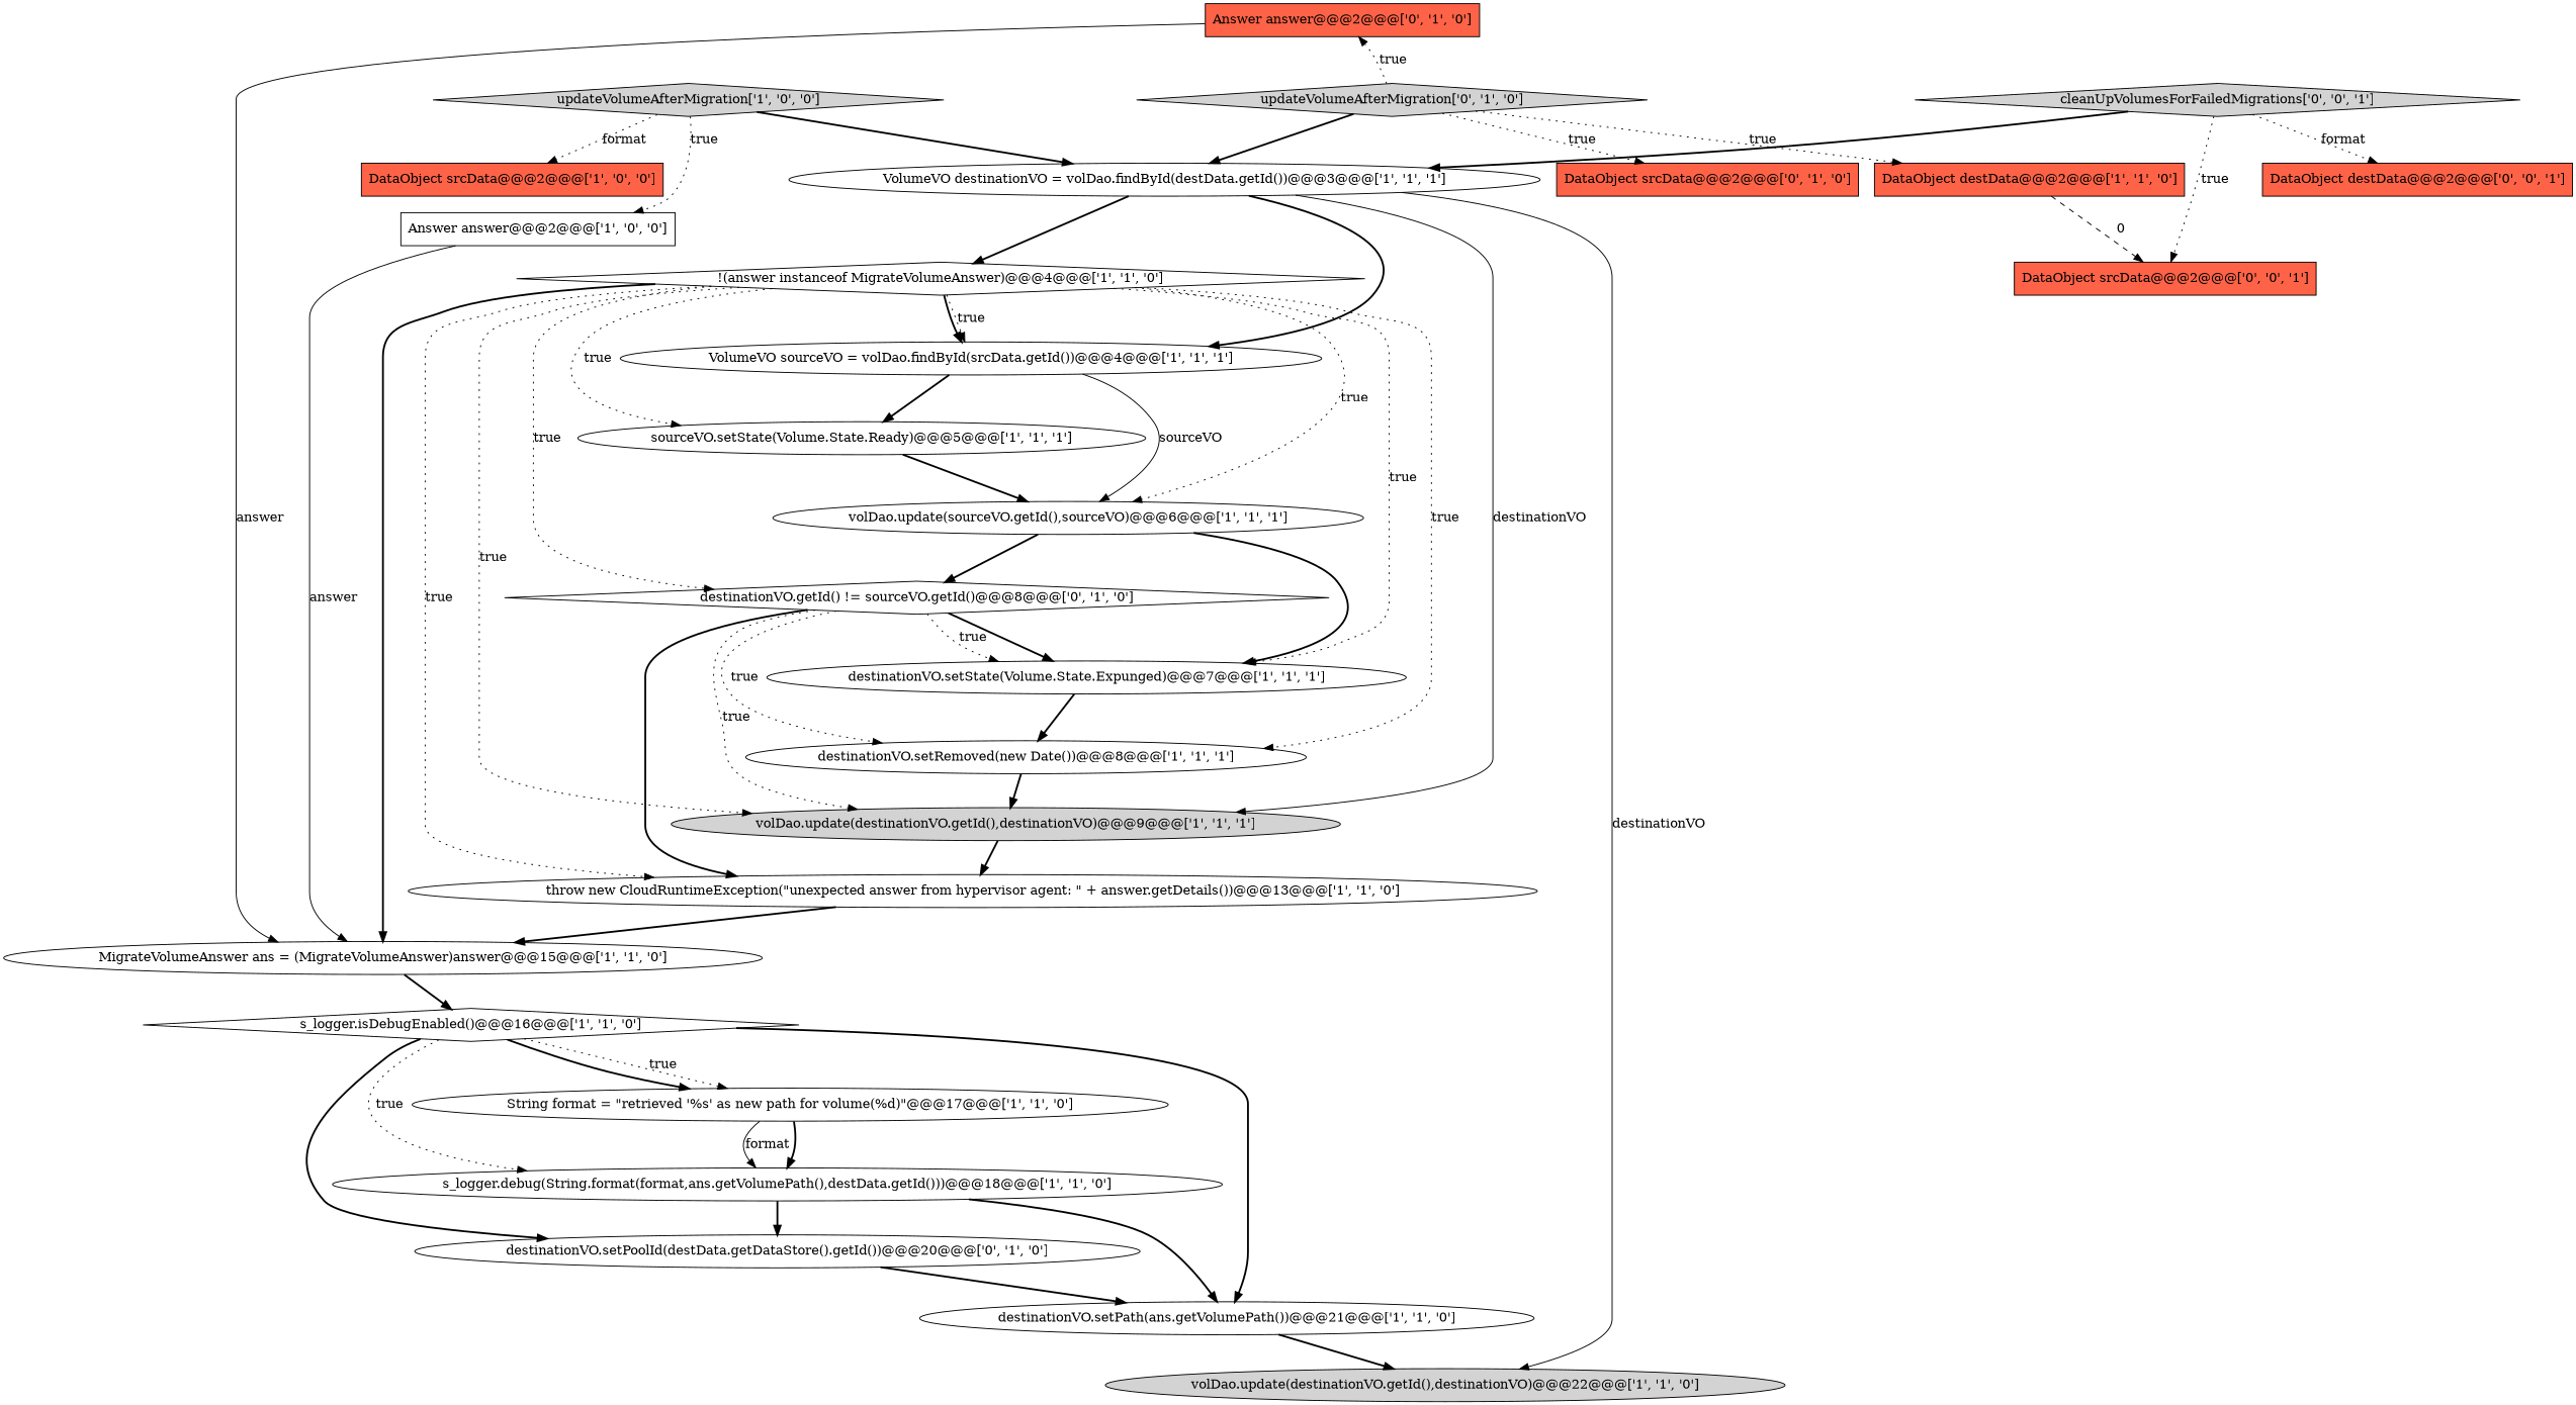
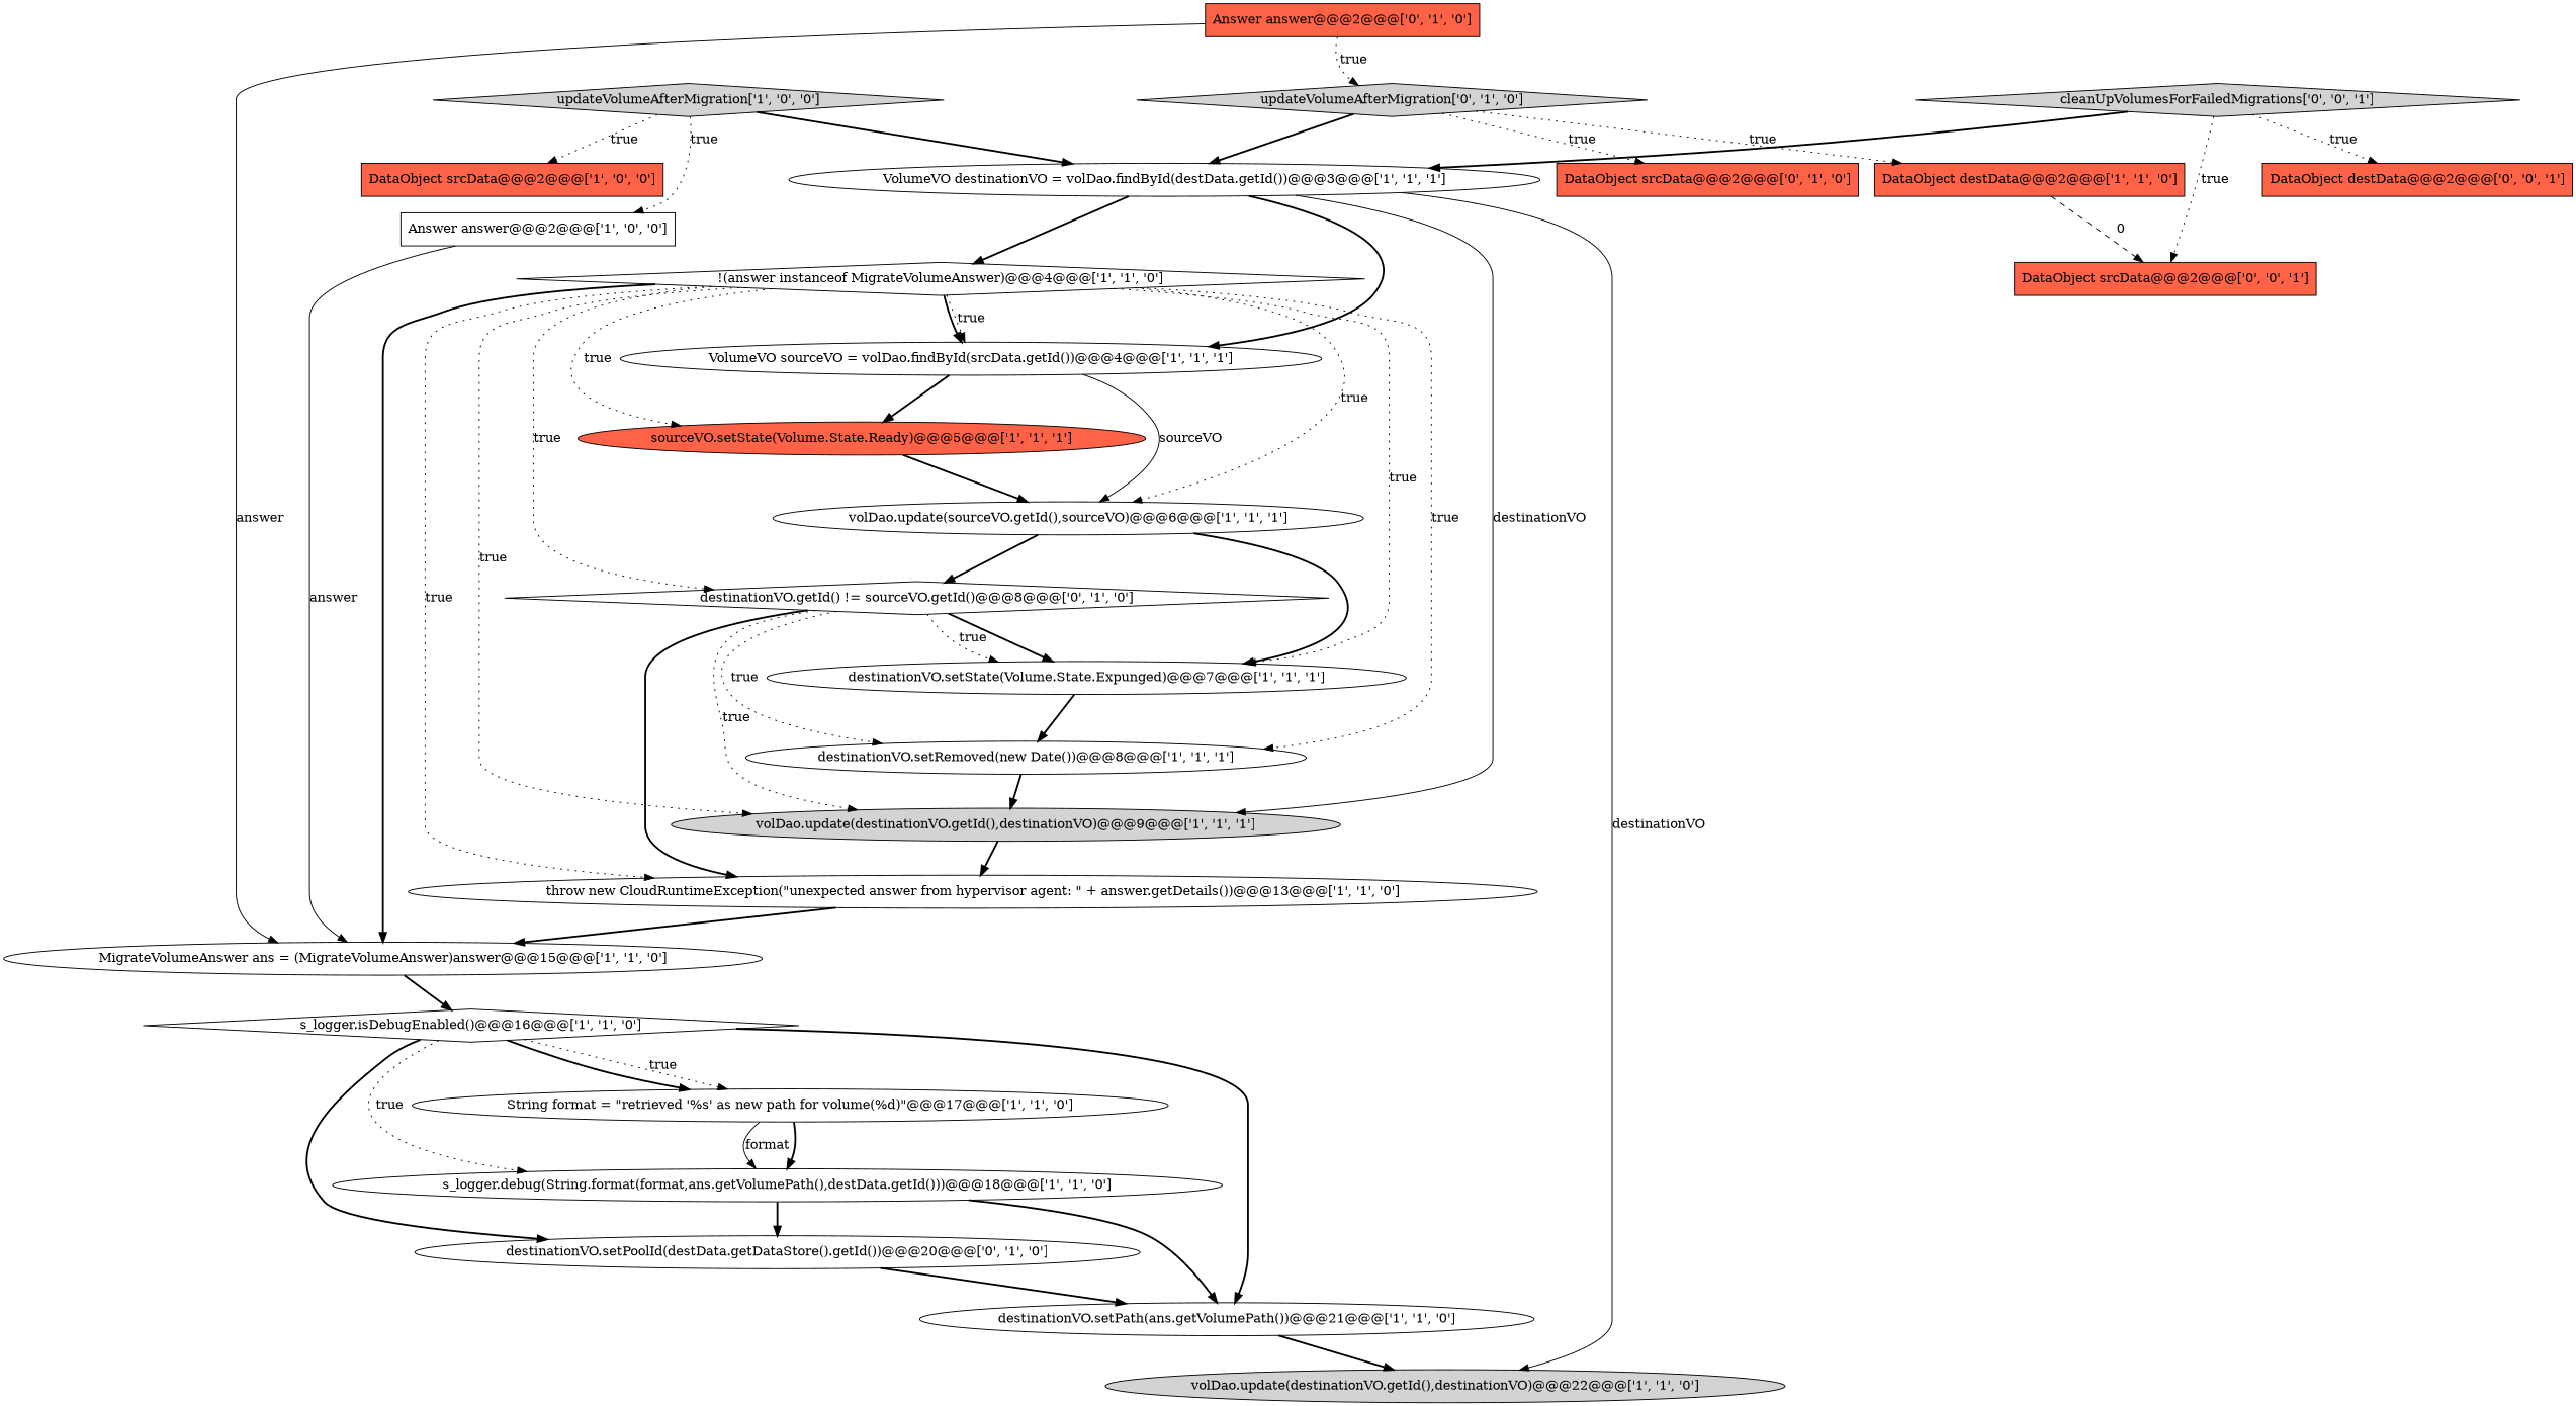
  digraph {
    node [fillcolor=white shape=ellipse style=filled]
    edge [style=bold]
    n1 [fillcolor=tomato label="Answer answer@@@2@@@['0', '1', '0']" shape=box]
    n2 [label="MigrateVolumeAnswer ans = (MigrateVolumeAnswer)answer@@@15@@@['1', '1', '0']"]
    n3 [label="s_logger.isDebugEnabled()@@@16@@@['1', '1', '0']" shape=diamond]
    n4 [fillcolor=lightgray label="volDao.update(destinationVO.getId(),destinationVO)@@@9@@@['1', '1', '1']"]
    n5 [label="throw new CloudRuntimeException(\"unexpected answer from hypervisor agent: \" + answer.getDetails())@@@13@@@['1', '1', '0']"]
    n6 [fillcolor=lightgray label="updateVolumeAfterMigration['1', '0', '0']" shape=diamond]
    n7 [label="Answer answer@@@2@@@['1', '0', '0']" shape=box]
    n8 [label="VolumeVO destinationVO = volDao.findById(destData.getId())@@@3@@@['1', '1', '1']"]
    n9 [fillcolor=tomato label="DataObject srcData@@@2@@@['1', '0', '0']" shape=box]
    n10 [label="VolumeVO sourceVO = volDao.findById(srcData.getId())@@@4@@@['1', '1', '1']"]
    n11 [fillcolor=lightgray label="volDao.update(destinationVO.getId(),destinationVO)@@@22@@@['1', '1', '0']"]
    n12 [label="!(answer instanceof MigrateVolumeAnswer)@@@4@@@['1', '1', '0']" shape=diamond]
    n13 [fillcolor=tomato label="DataObject destData@@@2@@@['1', '1', '0']" shape=box]
    n14 [fillcolor=tomato label="DataObject srcData@@@2@@@['0', '0', '1']" shape=box]
    n15 [label="destinationVO.setPoolId(destData.getDataStore().getId())@@@20@@@['0', '1', '0']"]
    n16 [label="destinationVO.setPath(ans.getVolumePath())@@@21@@@['1', '1', '0']"]
    n17 [label="s_logger.debug(String.format(format,ans.getVolumePath(),destData.getId()))@@@18@@@['1', '1', '0']"]
    n18 [label="String format = \"retrieved '%s' as new path for volume(%d)\"@@@17@@@['1', '1', '0']"]
-   n19 [label="sourceVO.setState(Volume.State.Ready)@@@5@@@['1', '1', '1']"]
+   n19 [fillcolor=tomato label="sourceVO.setState(Volume.State.Ready)@@@5@@@['1', '1', '1']"]
    n20 [label="volDao.update(sourceVO.getId(),sourceVO)@@@6@@@['1', '1', '1']"]
    n21 [label="destinationVO.setState(Volume.State.Expunged)@@@7@@@['1', '1', '1']"]
    n22 [label="destinationVO.getId() != sourceVO.getId()@@@8@@@['0', '1', '0']" shape=diamond]
    n23 [label="destinationVO.setRemoved(new Date())@@@8@@@['1', '1', '1']"]
    n24 [fillcolor=tomato label="DataObject destData@@@2@@@['0', '0', '1']" shape=box]
    n25 [fillcolor=lightgray label="updateVolumeAfterMigration['0', '1', '0']" shape=diamond]
    n26 [fillcolor=tomato label="DataObject srcData@@@2@@@['0', '1', '0']" shape=box]
    n27 [fillcolor=lightgray label="cleanUpVolumesForFailedMigrations['0', '0', '1']" shape=diamond]
    n1 -> n2 [label=answer style=solid]
    n2 -> n3
    n3 -> n15
    n3 -> n16
    n3 -> n17 [label=true style=dotted]
    n3 -> n18 [label=true style=dotted]
    n3 -> n18
    n4 -> n5
    n5 -> n2
    n6 -> n7 [label=true style=dotted]
    n6 -> n8
-   n6 -> n9 [label=format style=dotted]
+   n6 -> n9 [label=true style=dotted]
    n7 -> n2 [label=answer style=solid]
    n8 -> n4 [label=destinationVO style=solid]
    n8 -> n10
    n8 -> n11 [label=destinationVO style=solid]
    n8 -> n12
    n10 -> n19
    n10 -> n20 [label=sourceVO style=solid]
    n12 -> n2
    n12 -> n4 [label=true style=dotted]
    n12 -> n5 [label=true style=dotted]
    n12 -> n10
    n12 -> n10 [label=true style=dotted]
    n12 -> n19 [label=true style=dotted]
    n12 -> n20 [label=true style=dotted]
    n12 -> n21 [label=true style=dotted]
    n12 -> n22 [label=true style=dotted]
    n12 -> n23 [label=true style=dotted]
    n13 -> n14 [label=0 style=dashed]
    n15 -> n16
    n16 -> n11
    n17 -> n15
    n17 -> n16
    n18 -> n17
    n18 -> n17 [label=format style=solid]
    n19 -> n20
    n20 -> n21
    n20 -> n22
    n21 -> n23
    n22 -> n4 [label=true style=dotted]
    n22 -> n5
    n22 -> n21
    n22 -> n21 [label=true style=dotted]
    n22 -> n23 [label=true style=dotted]
    n23 -> n4
-   n25 -> n1 [label=true style=dotted]
+   n1 -> n25 [label=true style=dotted]
    n25 -> n8
    n25 -> n13 [label=true style=dotted]
    n25 -> n26 [label=true style=dotted]
    n27 -> n8
    n27 -> n14 [label=true style=dotted]
-   n27 -> n24 [label=format style=dotted]
+   n27 -> n24 [label=true style=dotted]
  }
